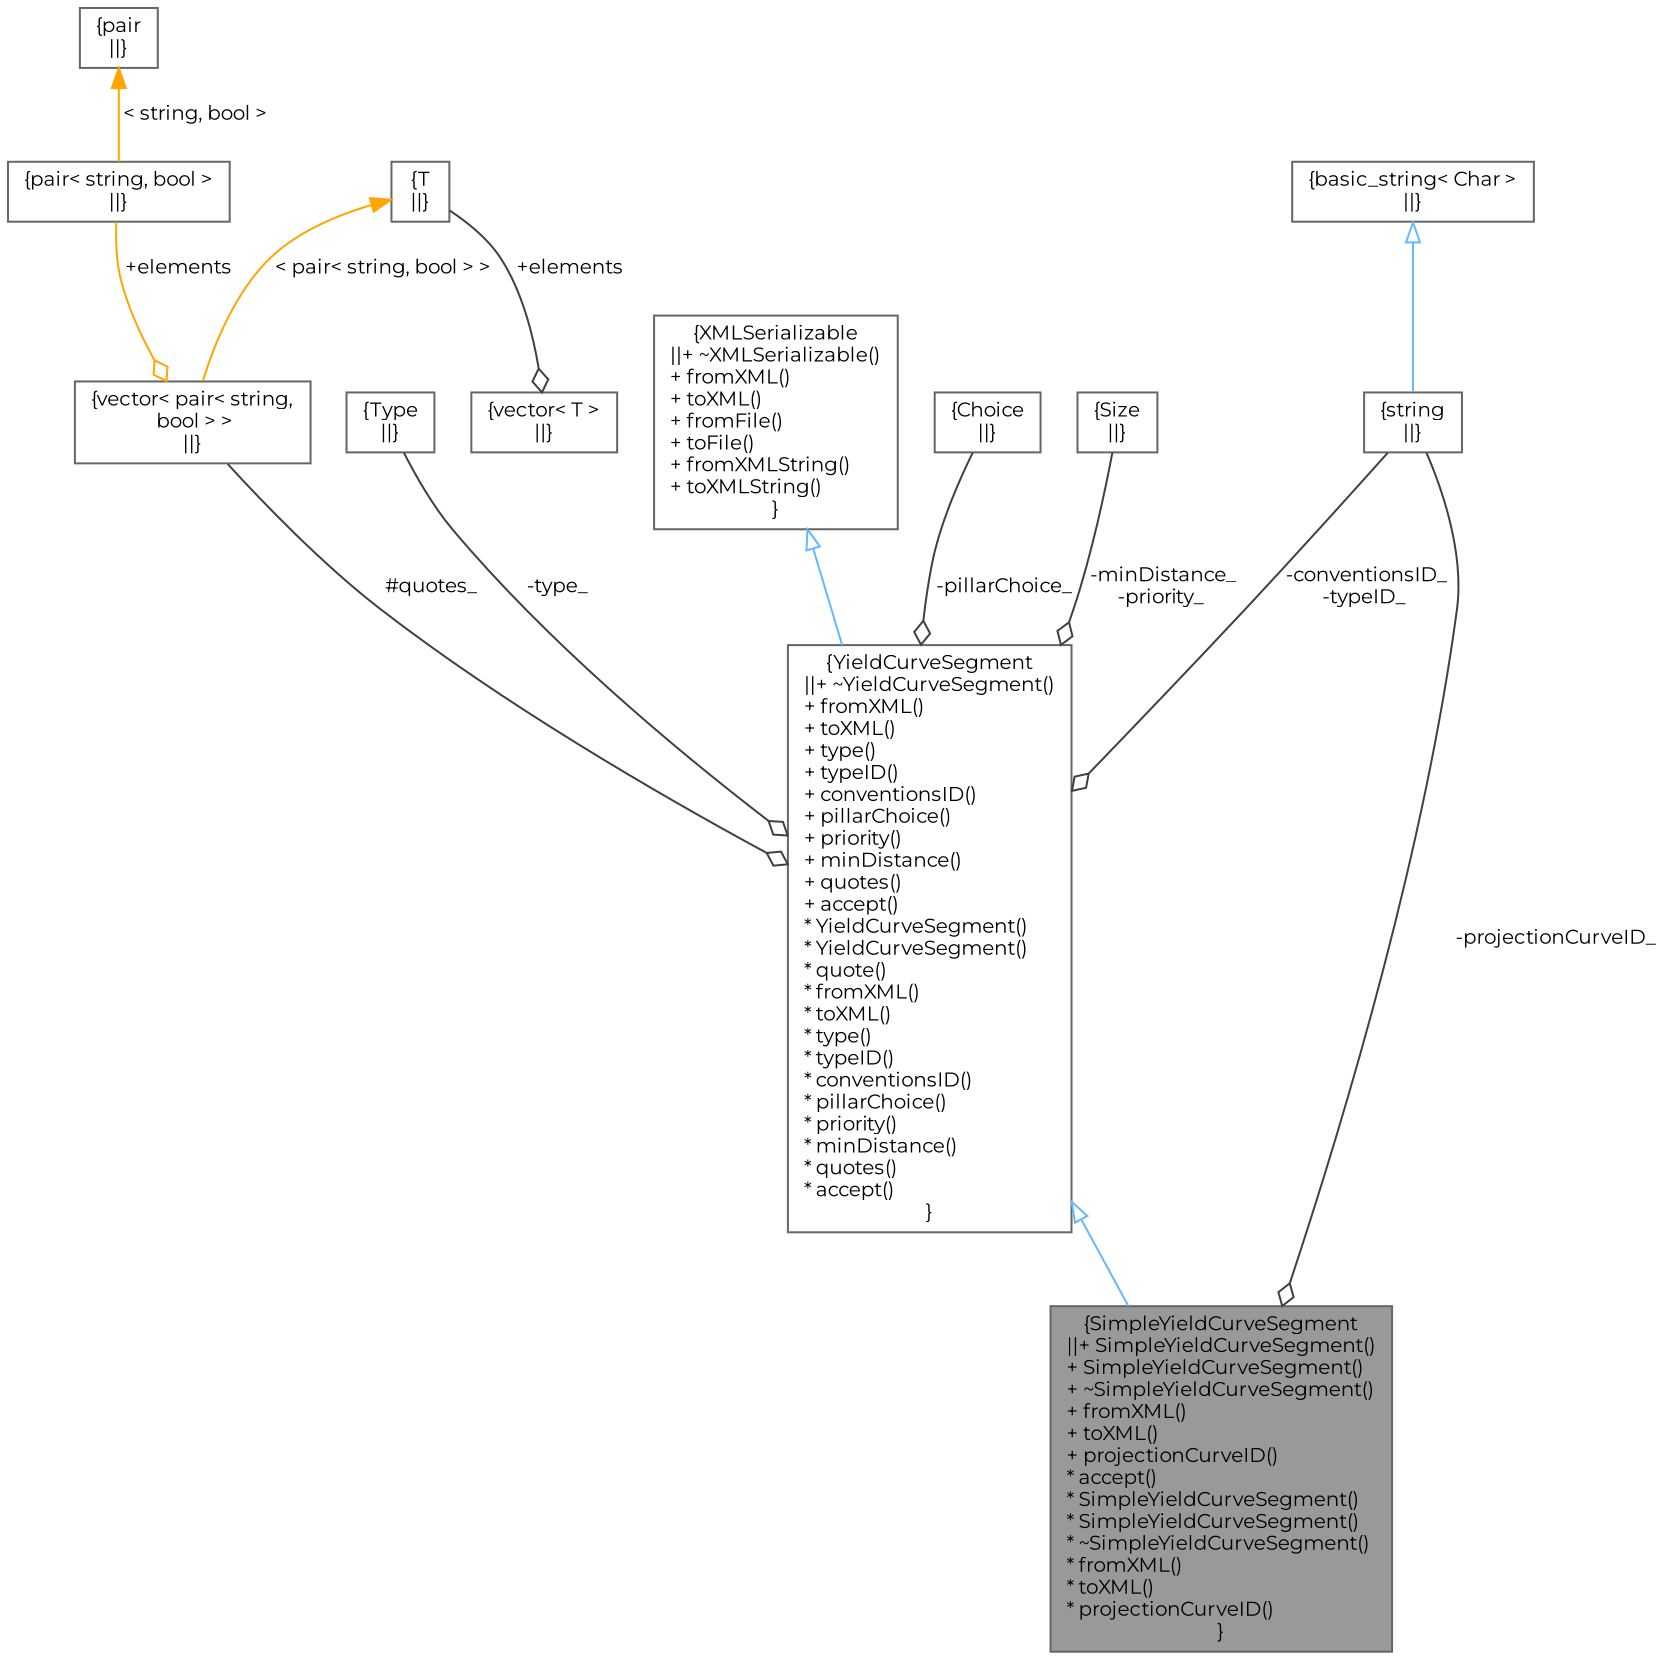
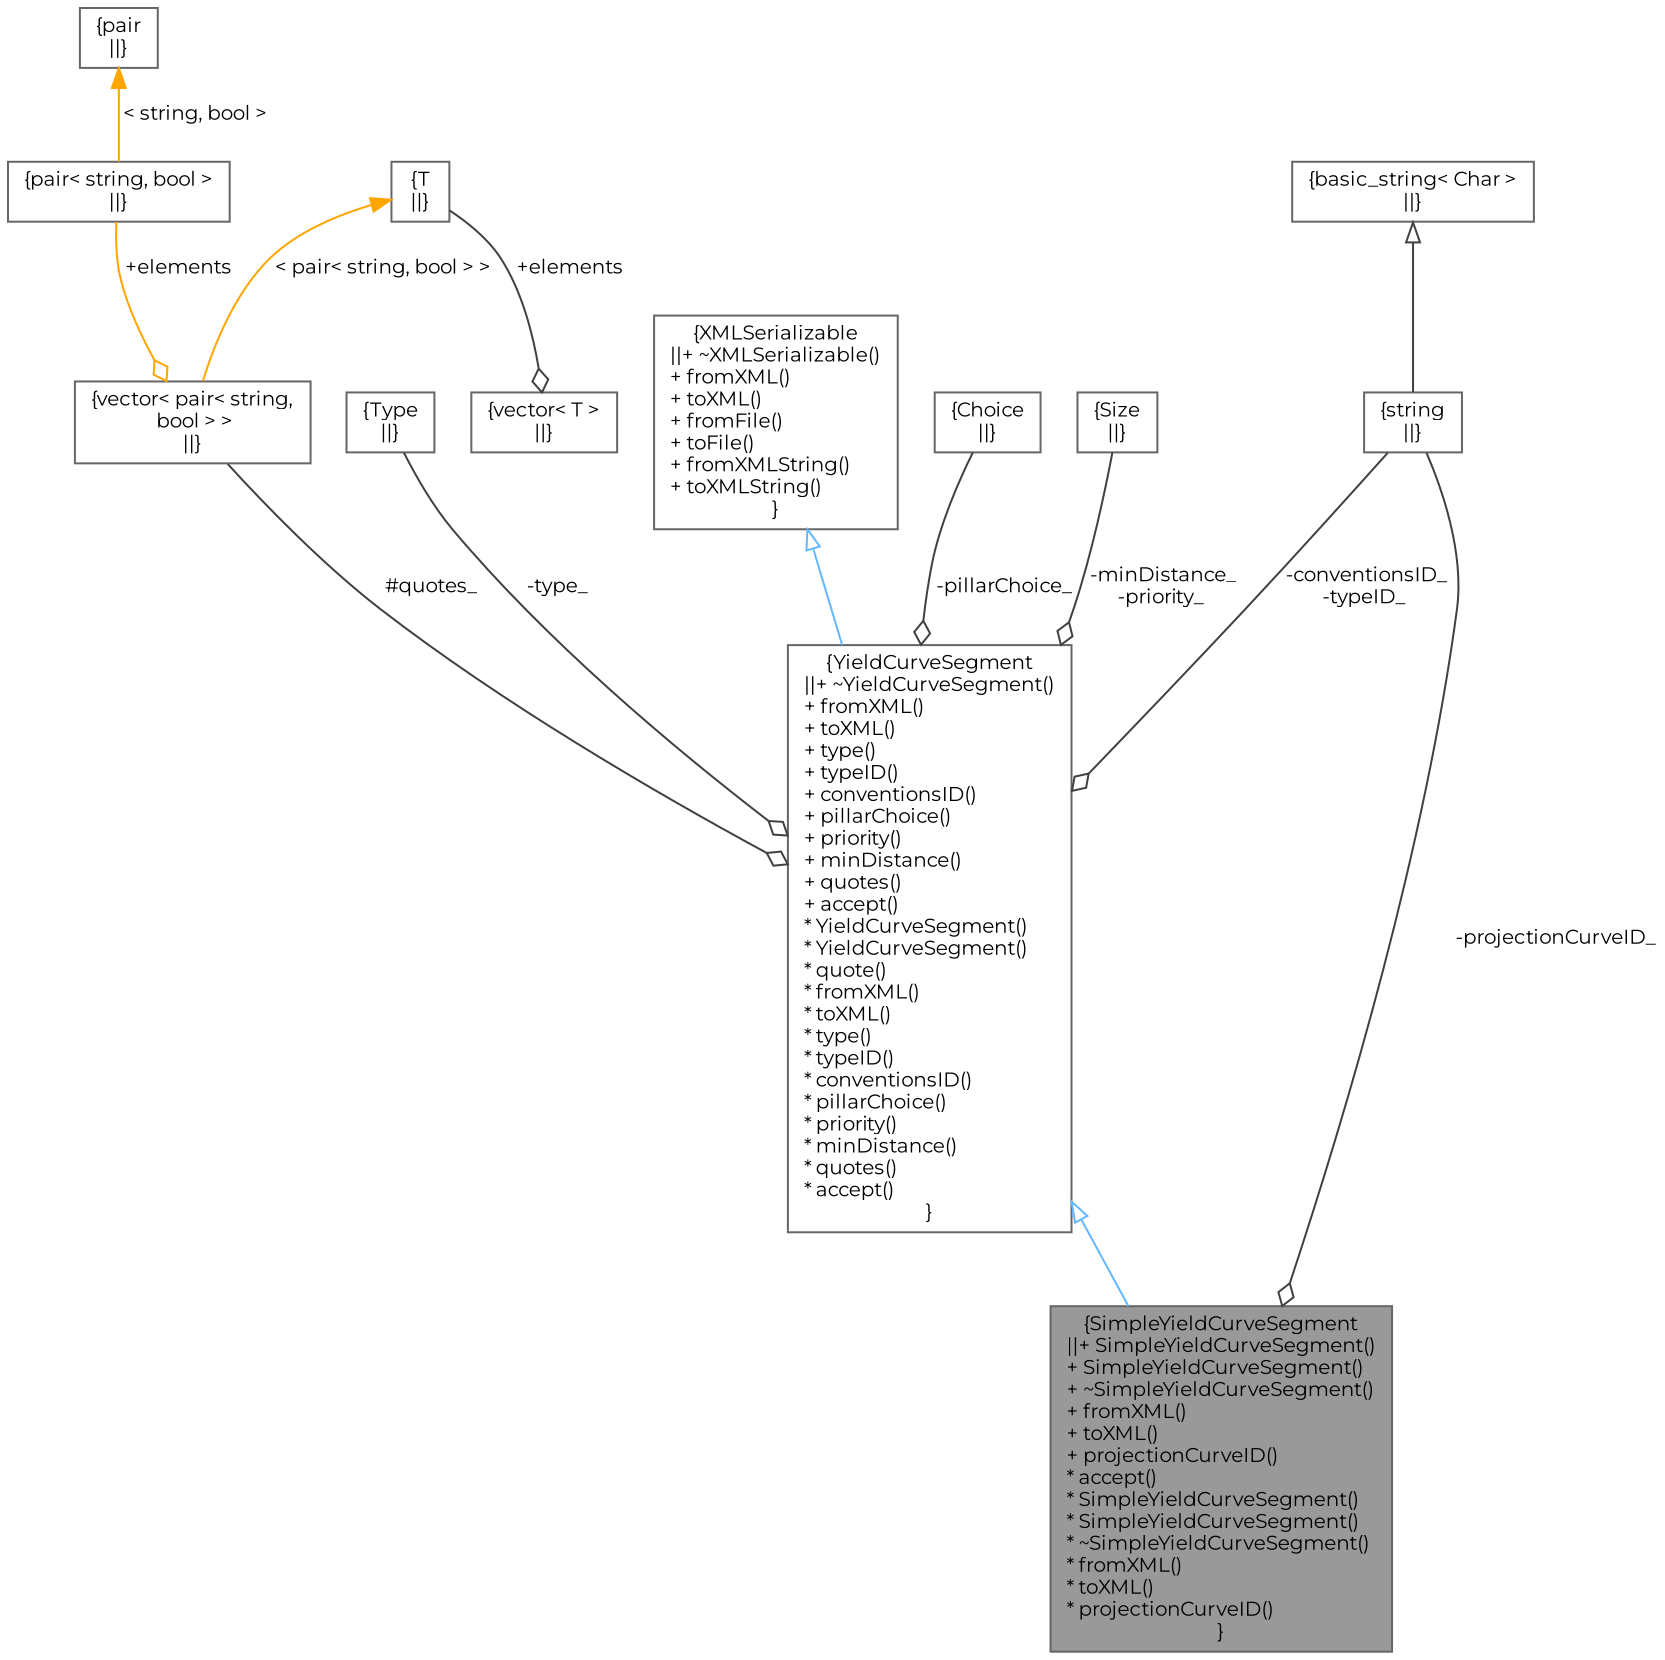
  digraph {
    fontname=Montserrat
    node [color=gray40 fillcolor=white fontname=Montserrat fontsize=10 shape=box style=filled]
    edge [color=grey25 fontname=Montserrat fontsize=10 labelfontname=Helvetica labelfontsize=10 style=solid arrowhead=odiamond]
    n1 [fillcolor=grey60 fontcolor=black height=0.2 label="{SimpleYieldCurveSegment\n||+ SimpleYieldCurveSegment()\l+ SimpleYieldCurveSegment()\l+ ~SimpleYieldCurveSegment()\l+ fromXML()\l+ toXML()\l+ projectionCurveID()\l* accept()\l* SimpleYieldCurveSegment()\l* SimpleYieldCurveSegment()\l* ~SimpleYieldCurveSegment()\l* fromXML()\l* toXML()\l* projectionCurveID()\l}" width=0.4]
    n2 [height=0.2 label="{YieldCurveSegment\n||+ ~YieldCurveSegment()\l+ fromXML()\l+ toXML()\l+ type()\l+ typeID()\l+ conventionsID()\l+ pillarChoice()\l+ priority()\l+ minDistance()\l+ quotes()\l+ accept()\l* YieldCurveSegment()\l* YieldCurveSegment()\l* quote()\l* fromXML()\l* toXML()\l* type()\l* typeID()\l* conventionsID()\l* pillarChoice()\l* priority()\l* minDistance()\l* quotes()\l* accept()\l}" width=0.4]
    n3 [height=0.2 label="{XMLSerializable\n||+ ~XMLSerializable()\l+ fromXML()\l+ toXML()\l+ fromFile()\l+ toFile()\l+ fromXMLString()\l+ toXMLString()\l}" width=0.4]
    n4 [height=0.2 label="{vector\< pair\< string,\l bool \> \>\n||}" width=0.4]
    n5 [height=0.2 label="{pair\< string, bool \>\n||}" width=0.4]
    n6 [height=0.2 label="{pair\n||}" width=0.4]
    n7 [height=0.2 label="{vector\< T \>\n||}" width=0.4]
    n8 [height=0.2 label="{T\n||}" width=0.4]
    n9 [height=0.2 label="{Type\n||}" width=0.4]
    n10 [height=0.2 label="{string\n||}" width=0.4]
    n11 [height=0.2 label="{basic_string\< Char \>\n||}" width=0.4]
    n12 [height=0.2 label="{Choice\n||}" width=0.4]
    n13 [height=0.2 label="{Size\n||}" width=0.4]
    n2 -> n1 [arrowtail=onormal color=steelblue1 dir=back arrowhead=""]
    n3 -> n2 [arrowtail=onormal color=steelblue1 dir=back arrowhead=""]
    n4 -> n2 [label=" #quotes_"]
    n5 -> n4 [color=orange label=" +elements"]
    n6 -> n5 [color=orange dir=back label=" \< string, bool \>" arrowhead=""]
    n8 -> n4 [color=orange dir=back label=" \< pair\< string, bool \> \>" arrowhead=""]
    n8 -> n7 [label=" +elements"]
    n9 -> n2 [label=" -type_"]
    n10 -> n1 [label=" -projectionCurveID_"]
    n10 -> n2 [label=" -conventionsID_\n-typeID_"]
-   n11 -> n10 [arrowtail=onormal color=steelblue1 dir=back arrowhead=""]
+   n11 -> n10 [arrowtail=onormal dir=back arrowhead=""]
    n12 -> n2 [label=" -pillarChoice_"]
    n13 -> n2 [label=" -minDistance_\n-priority_"]
  }
